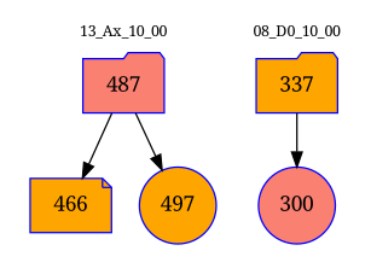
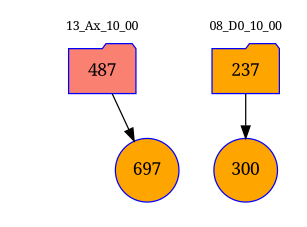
  digraph {
    fontname="Noto Serif"
    node [color=blue fillcolor=orange fontname="Noto Serif" shape=folder style=filled]
    edge [color=black fontname="Noto Serif"]
    n1 [fillcolor=salmon label=487]
-   n2 [label=466 shape=note]
-   n3 [label=497 shape=circle]
-   n4 [label=337]
-   n5 [fillcolor=salmon label=300 shape=circle]
+   n3 [label=697 shape=circle]
+   n4 [label=237]
+   n5 [label=300 shape=circle]
    subgraph cluster_1 {
      color=white
      fontsize=10
      label="13_Ax_10_00"
      n1
-     n2
      n3
    }
    subgraph cluster_2 {
      color=white
      fontsize=10
      label="08_D0_10_00"
      n4
      n5
    }
-   n1 -> n2
    n1 -> n3
    n4 -> n5
  }
